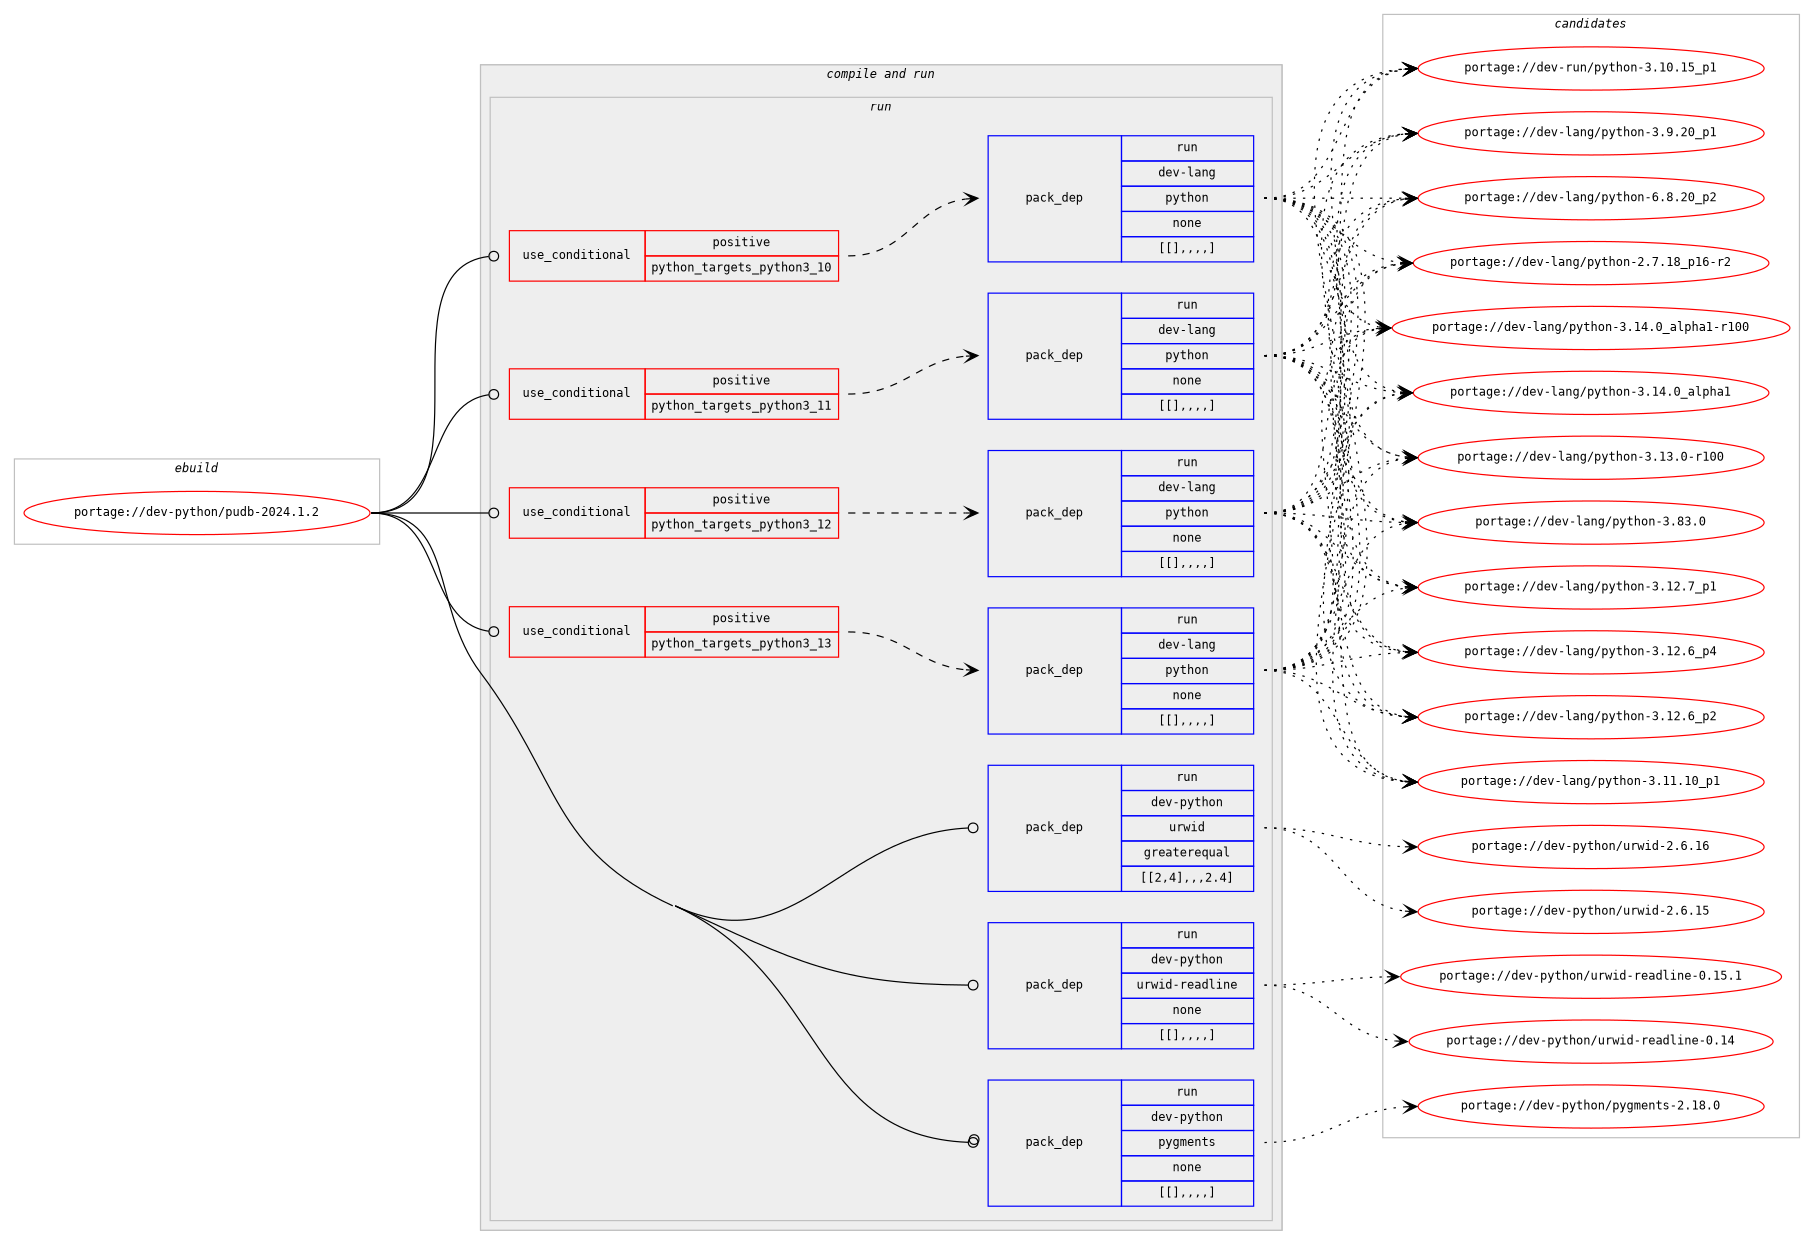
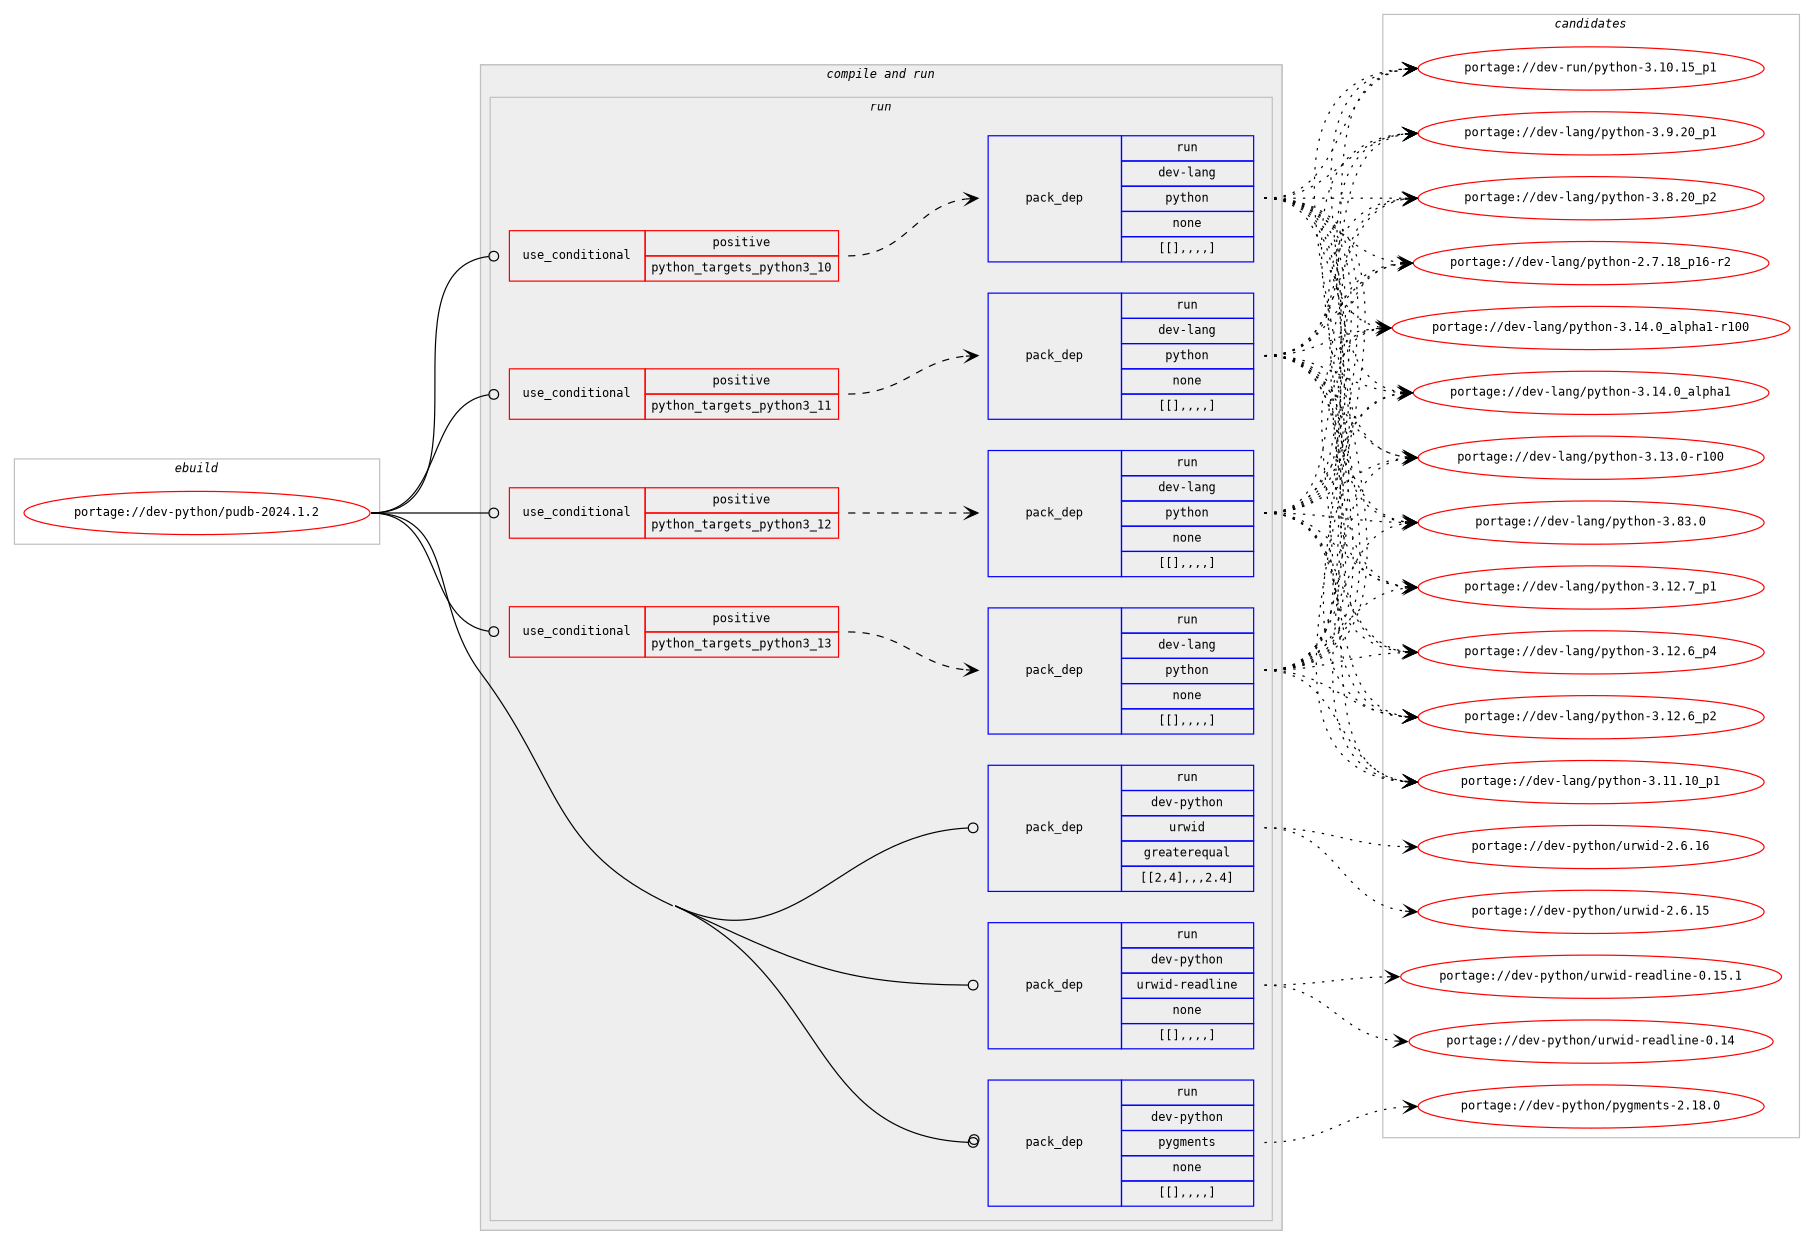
  digraph {
    compound=true
    concentrate=true
    fontname="DejaVu Sans Mono"
    fontsize=10
    newrank=true
    rankdir=LR
    ranksep=1.5
    node [color=red fontname="DejaVu Sans Mono" fontsize=10]
    edge [arrowhead=vee fontname="DejaVu Sans Mono" headport=w style=dotted tailport=e weight=100]
    n1 [label="portage://dev-python/pudb-2024.1.2" width=4]
    n2 [color=blue label=<<TABLE BORDER="0" CELLBORDER="1" CELLSPACING="0" CELLPADDING="4" WIDTH="220"><TR><TD ROWSPAN="6" CELLPADDING="30">pack_dep</TD></TR><TR><TD WIDTH="110">run</TD></TR><TR><TD>dev-lang</TD></TR><TR><TD>python</TD></TR><TR><TD>none</TD></TR><TR><TD>[[],,,,]</TD></TR></TABLE>> shape=none]
    n3 [label=<<TABLE BORDER="0" CELLBORDER="1" CELLSPACING="0" CELLPADDING="4"><TR><TD ROWSPAN="3" CELLPADDING="10">use_conditional</TD></TR><TR><TD>positive</TD></TR><TR><TD>python_targets_python3_10</TD></TR></TABLE>> shape=none]
    n4 [color=blue label=<<TABLE BORDER="0" CELLBORDER="1" CELLSPACING="0" CELLPADDING="4" WIDTH="220"><TR><TD ROWSPAN="6" CELLPADDING="30">pack_dep</TD></TR><TR><TD WIDTH="110">run</TD></TR><TR><TD>dev-lang</TD></TR><TR><TD>python</TD></TR><TR><TD>none</TD></TR><TR><TD>[[],,,,]</TD></TR></TABLE>> shape=none]
    n5 [label=<<TABLE BORDER="0" CELLBORDER="1" CELLSPACING="0" CELLPADDING="4"><TR><TD ROWSPAN="3" CELLPADDING="10">use_conditional</TD></TR><TR><TD>positive</TD></TR><TR><TD>python_targets_python3_11</TD></TR></TABLE>> shape=none]
    n6 [color=blue label=<<TABLE BORDER="0" CELLBORDER="1" CELLSPACING="0" CELLPADDING="4" WIDTH="220"><TR><TD ROWSPAN="6" CELLPADDING="30">pack_dep</TD></TR><TR><TD WIDTH="110">run</TD></TR><TR><TD>dev-lang</TD></TR><TR><TD>python</TD></TR><TR><TD>none</TD></TR><TR><TD>[[],,,,]</TD></TR></TABLE>> shape=none]
    n7 [label=<<TABLE BORDER="0" CELLBORDER="1" CELLSPACING="0" CELLPADDING="4"><TR><TD ROWSPAN="3" CELLPADDING="10">use_conditional</TD></TR><TR><TD>positive</TD></TR><TR><TD>python_targets_python3_12</TD></TR></TABLE>> shape=none]
    n8 [color=blue label=<<TABLE BORDER="0" CELLBORDER="1" CELLSPACING="0" CELLPADDING="4" WIDTH="220"><TR><TD ROWSPAN="6" CELLPADDING="30">pack_dep</TD></TR><TR><TD WIDTH="110">run</TD></TR><TR><TD>dev-lang</TD></TR><TR><TD>python</TD></TR><TR><TD>none</TD></TR><TR><TD>[[],,,,]</TD></TR></TABLE>> shape=none]
    n9 [label=<<TABLE BORDER="0" CELLBORDER="1" CELLSPACING="0" CELLPADDING="4"><TR><TD ROWSPAN="3" CELLPADDING="10">use_conditional</TD></TR><TR><TD>positive</TD></TR><TR><TD>python_targets_python3_13</TD></TR></TABLE>> shape=none]
    n10 [color=blue label=<<TABLE BORDER="0" CELLBORDER="1" CELLSPACING="0" CELLPADDING="4" WIDTH="220"><TR><TD ROWSPAN="6" CELLPADDING="30">pack_dep</TD></TR><TR><TD WIDTH="110">run</TD></TR><TR><TD>dev-python</TD></TR><TR><TD>pygments</TD></TR><TR><TD>none</TD></TR><TR><TD>[[],,,,]</TD></TR></TABLE>> shape=none]
    n11 [color=blue label=<<TABLE BORDER="0" CELLBORDER="1" CELLSPACING="0" CELLPADDING="4" WIDTH="220"><TR><TD ROWSPAN="6" CELLPADDING="30">pack_dep</TD></TR><TR><TD WIDTH="110">run</TD></TR><TR><TD>dev-python</TD></TR><TR><TD>urwid</TD></TR><TR><TD>greaterequal</TD></TR><TR><TD>[[2,4],,,2.4]</TD></TR></TABLE>> shape=none]
    n12 [color=blue label=<<TABLE BORDER="0" CELLBORDER="1" CELLSPACING="0" CELLPADDING="4" WIDTH="220"><TR><TD ROWSPAN="6" CELLPADDING="30">pack_dep</TD></TR><TR><TD WIDTH="110">run</TD></TR><TR><TD>dev-python</TD></TR><TR><TD>urwid-readline</TD></TR><TR><TD>none</TD></TR><TR><TD>[[],,,,]</TD></TR></TABLE>> shape=none]
    n13 [label="portage://dev-lang/python-3.14.0_alpha1-r100" width=4]
    n14 [label="portage://dev-lang/python-3.14.0_alpha1" width=4]
    n15 [label="portage://dev-lang/python-3.13.0-r100" width=4]
    n16 [label="portage://dev-lang/python-3.83.0" width=4]
    n17 [label="portage://dev-lang/python-3.12.7_p1" width=4]
    n18 [label="portage://dev-lang/python-3.12.6_p4" width=4]
    n19 [label="portage://dev-lang/python-3.12.6_p2" width=4]
    n20 [label="portage://dev-lang/python-3.11.10_p1" width=4]
    n21 [label="portage://dev-run/python-3.10.15_p1" width=4]
    n22 [label="portage://dev-lang/python-3.9.20_p1" width=4]
-   n23 [label="portage://dev-lang/python-6.8.20_p2" width=4]
+   n23 [label="portage://dev-lang/python-3.8.20_p2" width=4]
    n24 [label="portage://dev-lang/python-2.7.18_p16-r2" width=4]
    n25 [label="portage://dev-python/pygments-2.18.0" width=4]
    n26 [label="portage://dev-python/urwid-2.6.16" width=4]
    n27 [label="portage://dev-python/urwid-2.6.15" width=4]
    n28 [label="portage://dev-python/urwid-readline-0.15.1" width=4]
    n29 [label="portage://dev-python/urwid-readline-0.14" width=4]
    subgraph cluster_1 {
      color=gray
      label=<<i>ebuild</i>>
      n1
    }
    subgraph cluster_2 {
      color=gray
      label=<<i>dependencies</i>>
      subgraph cluster_3 {
        color=gray
        fillcolor="#eeeeee"
        label=<<i>compile</i>>
        style=filled
      }
      subgraph cluster_4 {
        color=gray
        fillcolor="#eeeeee"
        label=<<i>compile and run</i>>
        style=filled
      }
      subgraph cluster_5 {
        color=gray
        fillcolor="#eeeeee"
        label=<<i>run</i>>
        style=filled
        subgraph sub_6 {
          color=gray
          fillcolor="#eeeeee"
          label=<<i>run</i>>
          style=filled
          n3
          subgraph sub_7 {
            color=gray
            fillcolor="#eeeeee"
            label=<<i>run</i>>
            style=filled
            n2
          }
        }
        subgraph sub_8 {
          color=gray
          fillcolor="#eeeeee"
          label=<<i>run</i>>
          style=filled
          n5
          subgraph sub_9 {
            color=gray
            fillcolor="#eeeeee"
            label=<<i>run</i>>
            style=filled
            n4
          }
        }
        subgraph sub_10 {
          color=gray
          fillcolor="#eeeeee"
          label=<<i>run</i>>
          style=filled
          n7
          subgraph sub_11 {
            color=gray
            fillcolor="#eeeeee"
            label=<<i>run</i>>
            style=filled
            n6
          }
        }
        subgraph sub_12 {
          color=gray
          fillcolor="#eeeeee"
          label=<<i>run</i>>
          style=filled
          n9
          subgraph sub_13 {
            color=gray
            fillcolor="#eeeeee"
            label=<<i>run</i>>
            style=filled
            n8
          }
        }
        subgraph sub_14 {
          color=gray
          fillcolor="#eeeeee"
          label=<<i>run</i>>
          style=filled
          n10
        }
        subgraph sub_15 {
          color=gray
          fillcolor="#eeeeee"
          label=<<i>run</i>>
          style=filled
          n11
        }
        subgraph sub_16 {
          color=gray
          fillcolor="#eeeeee"
          label=<<i>run</i>>
          style=filled
          n12
        }
      }
    }
    subgraph cluster_17 {
      color=gray
      label=<<i>candidates</i>>
      rank=same
      subgraph sub_18 {
        color=black
        label=<<i>candidates</i>>
        nodesep=1
        rank=same
        n13
        n14
        n15
        n16
        n17
        n18
        n19
        n20
        n21
        n22
        n23
        n24
      }
      subgraph sub_19 {
        color=black
        label=<<i>candidates</i>>
        nodesep=1
        rank=same
        n13
        n14
        n15
        n16
        n17
        n18
        n19
        n20
        n21
        n22
        n23
        n24
      }
      subgraph sub_20 {
        color=black
        label=<<i>candidates</i>>
        nodesep=1
        rank=same
        n13
        n14
        n15
        n16
        n17
        n18
        n19
        n20
        n21
        n22
        n23
        n24
      }
      subgraph sub_21 {
        color=black
        label=<<i>candidates</i>>
        nodesep=1
        rank=same
        n13
        n14
        n15
        n16
        n17
        n18
        n19
        n20
        n21
        n22
        n23
        n24
      }
      subgraph sub_22 {
        color=black
        label=<<i>candidates</i>>
        nodesep=1
        rank=same
        n25
      }
      subgraph sub_23 {
        color=black
        label=<<i>candidates</i>>
        nodesep=1
        rank=same
        n26
        n27
      }
      subgraph sub_24 {
        color=black
        label=<<i>candidates</i>>
        nodesep=1
        rank=same
        n28
        n29
      }
    }
    n1 -> n3 [arrowhead=odot style=solid weight=20]
    n1 -> n5 [arrowhead=odot style=solid weight=20]
    n1 -> n7 [arrowhead=odot style=solid weight=20]
    n1 -> n9 [arrowhead=odot style=solid weight=20]
    n1 -> n10 [arrowhead=odot style=solid weight=20]
    n1 -> n11 [arrowhead=odot style=solid weight=20]
    n1 -> n12 [arrowhead=odot style=solid weight=20]
    n2 -> n13
    n2 -> n14
    n2 -> n15
    n2 -> n16
    n2 -> n17
    n2 -> n18
    n2 -> n19
    n2 -> n20
    n2 -> n21
    n2 -> n22
    n2 -> n23
    n2 -> n24
    n3 -> n2 [style=dashed weight=20]
    n4 -> n13
    n4 -> n14
    n4 -> n15
    n4 -> n16
    n4 -> n17
    n4 -> n18
    n4 -> n19
    n4 -> n20
    n4 -> n21
    n4 -> n22
    n4 -> n23
    n4 -> n24
    n5 -> n4 [style=dashed weight=20]
    n6 -> n13
    n6 -> n14
    n6 -> n15
    n6 -> n16
    n6 -> n17
    n6 -> n18
    n6 -> n19
    n6 -> n20
    n6 -> n21
    n6 -> n22
    n6 -> n23
    n6 -> n24
    n7 -> n6 [style=dashed weight=20]
    n8 -> n13
    n8 -> n14
    n8 -> n15
    n8 -> n16
    n8 -> n17
    n8 -> n18
    n8 -> n19
    n8 -> n20
    n8 -> n21
    n8 -> n22
    n8 -> n23
    n8 -> n24
    n9 -> n8 [style=dashed weight=20]
    n10 -> n25
    n11 -> n26
    n11 -> n27
    n12 -> n28
    n12 -> n29
  }
